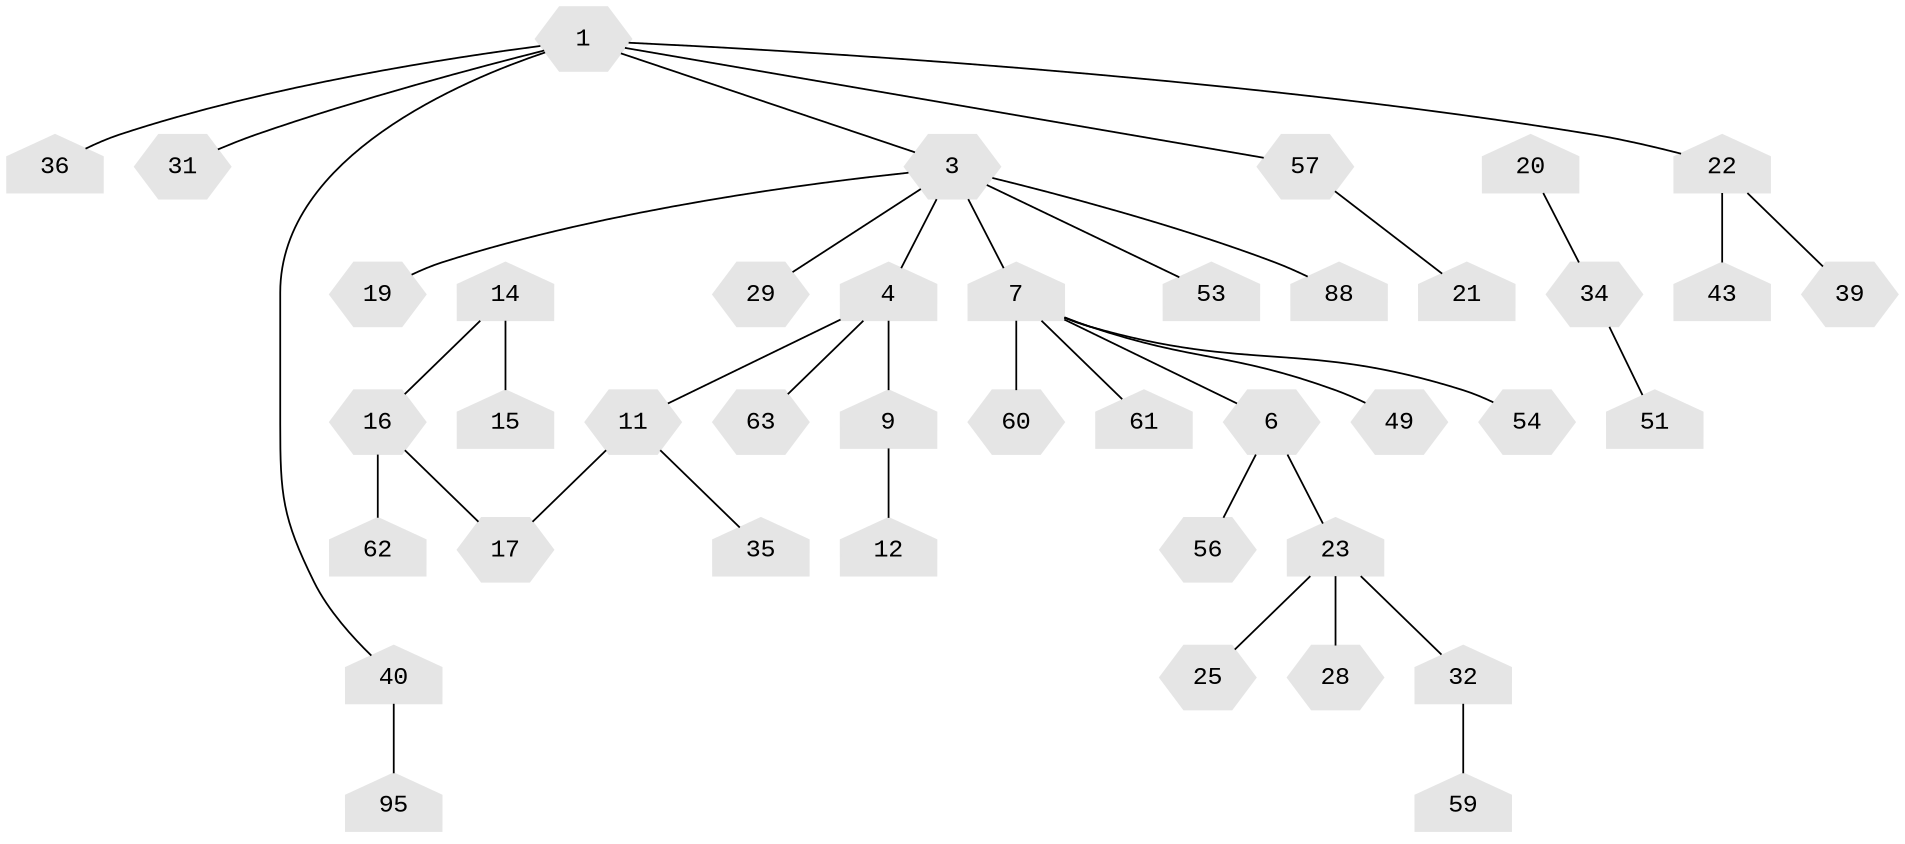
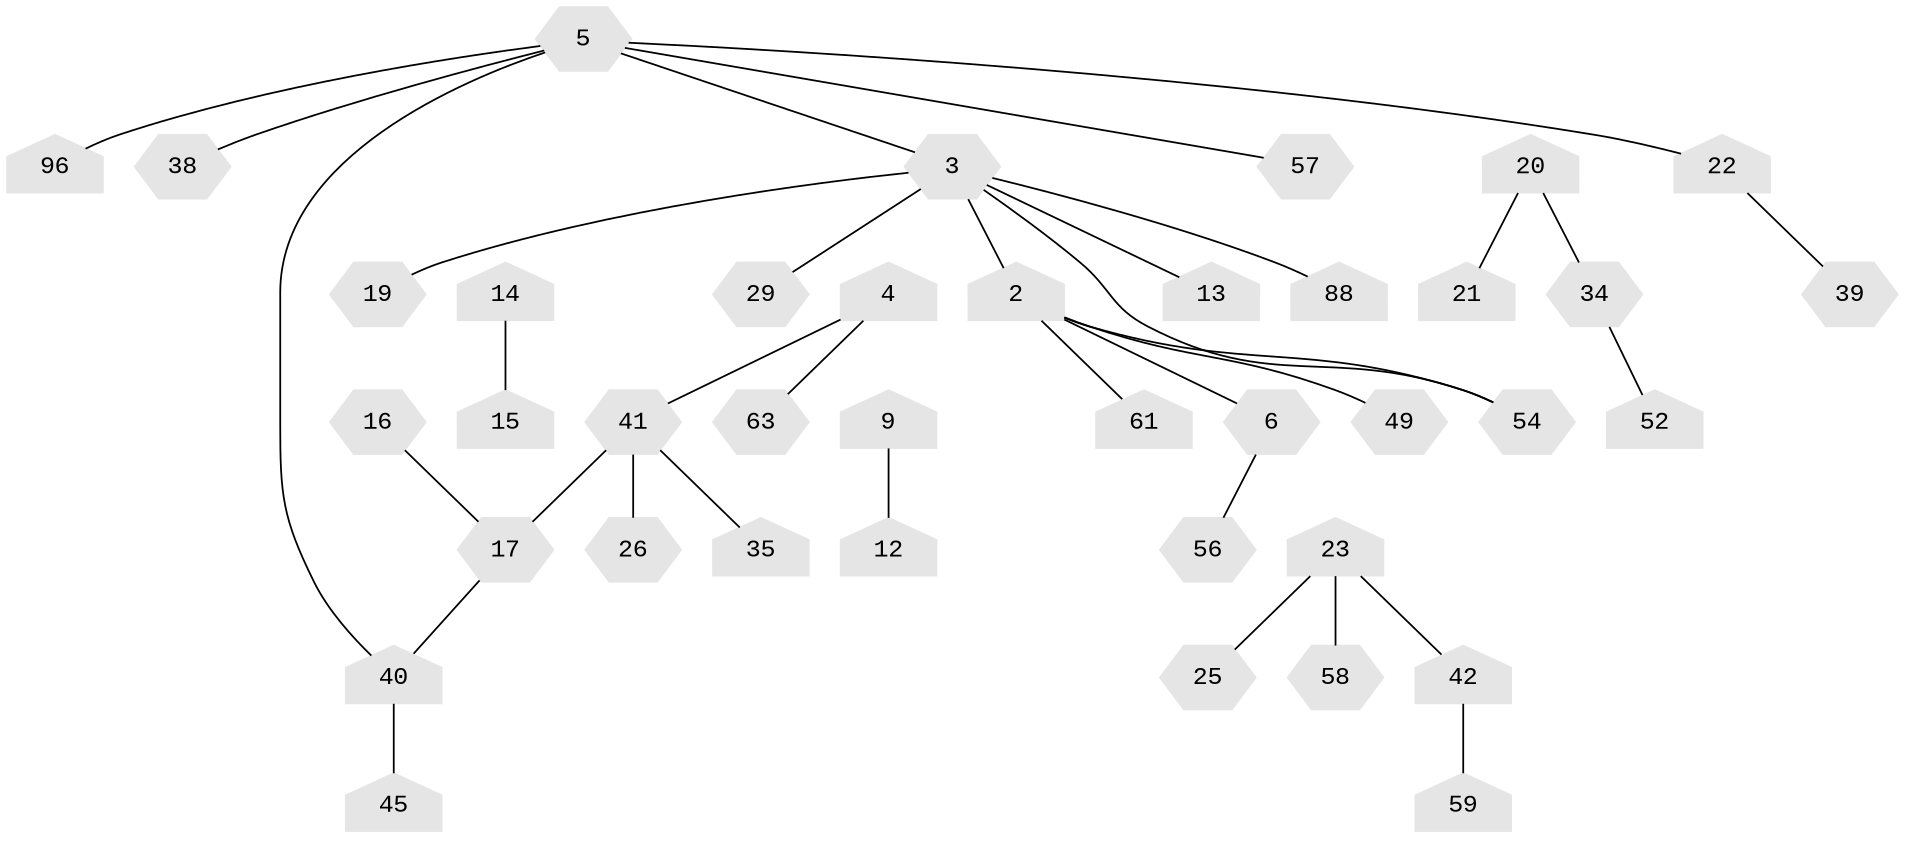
  graph {
    fontname="Liberation Mono"
    node [color=gray90 fontname="Liberation Mono" shape=house style=filled]
    edge [fontname="Liberation Mono"]
-   1 [shape=hexagon super="+2"]
+   1 [shape=hexagon super="+2" label=5]
    3 [shape=hexagon super="+5"]
    22 [super="+27"]
-   36
-   38 [shape=hexagon label=31]
+   36 [label=96]
+   38 [shape=hexagon]
    40 [super="+55"]
    57 [shape=hexagon]
    4 [super="+6"]
-   7 [super="+10"]
-   13 [label=53]
+   7 [super="+10" label=2]
+   13
    n11 [label=88 super="+44"]
    19 [shape=hexagon]
    29 [shape=hexagon super="+47"]
    21 [super="+51"]
    20
    34 [shape=hexagon super="+50"]
    39 [shape=hexagon super="+41"]
-   43
-   45 [label=95]
+   45
    9 [super="+37"]
-   11 [shape=hexagon super="+32"]
+   11 [shape=hexagon super="+32" label=41]
    n22 [label=63 shape=hexagon]
    n23 [label=6 shape=hexagon super="+30"]
    49 [shape=hexagon]
    54 [shape=hexagon]
-   60 [shape=hexagon]
    61
    15 [super="+58"]
    14
    16 [shape=hexagon super="+48"]
    12 [super="+31"]
    17 [shape=hexagon super="+24"]
+   26 [shape=hexagon]
    35
    23 [super="+33"]
    56 [shape=hexagon]
    25 [shape=hexagon]
-   28 [shape=hexagon]
-   42 [label=32]
-   62
-   52 [label=51]
+   28 [shape=hexagon label=58]
+   42
+   52
    59
    1 -- 3
    1 -- 22
    1 -- 36
    1 -- 38
    1 -- 40
    1 -- 57
-   3 -- 4
+   3 -- 54
    3 -- 7
    3 -- 13
    3 -- n11
    3 -- 19
    3 -- 29
    22 -- 39
-   22 -- 43
    40 -- 45
-   4 -- 9
    4 -- 11
    4 -- n22
    7 -- n23
    7 -- 49
    7 -- 54
-   7 -- 60
    7 -- 61
-   57 -- 21
+   20 -- 21
    20 -- 34
    34 -- 52
    9 -- 12
    11 -- 17
+   11 -- 26
    11 -- 35
-   n23 -- 23
    n23 -- 56
    14 -- 15
-   14 -- 16
    16 -- 17
-   16 -- 62
+   17 -- 40
    23 -- 25
    23 -- 28
    23 -- 42
    42 -- 59
  }
